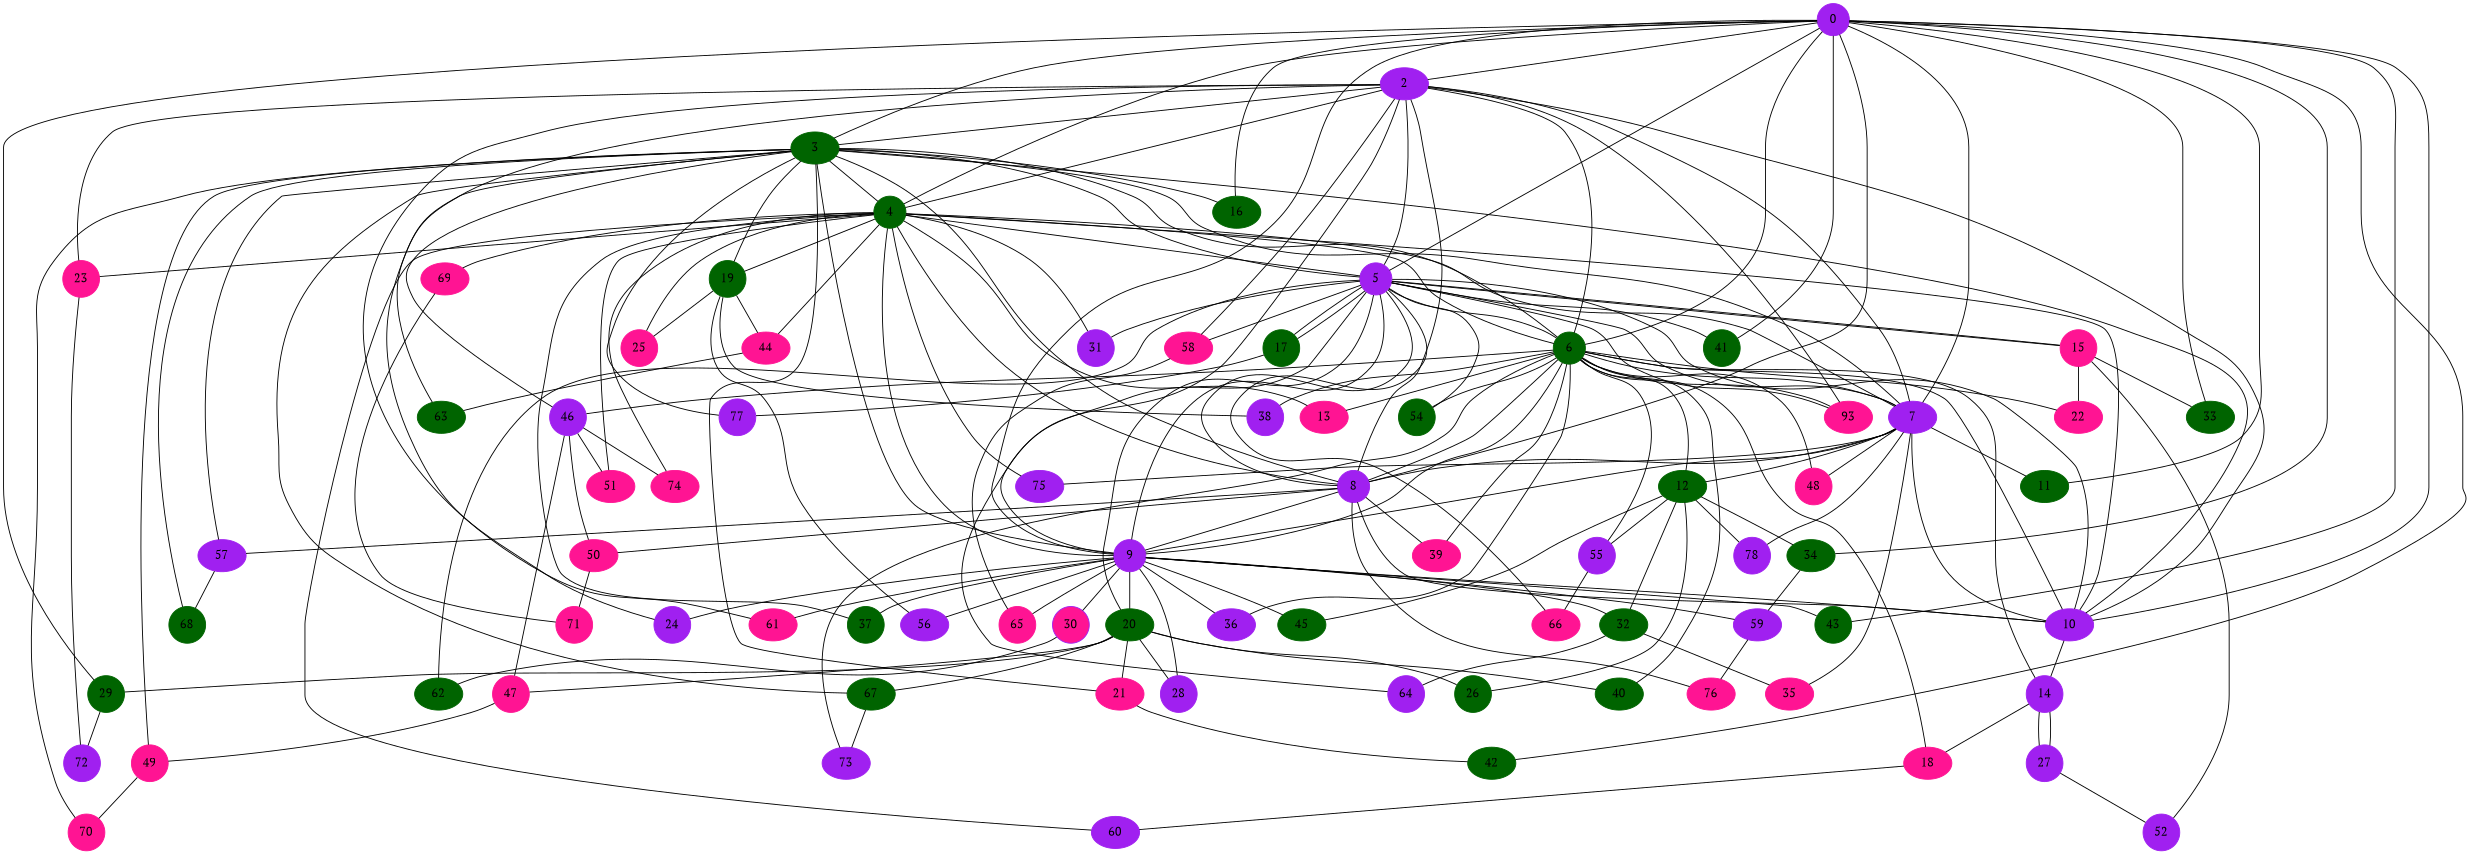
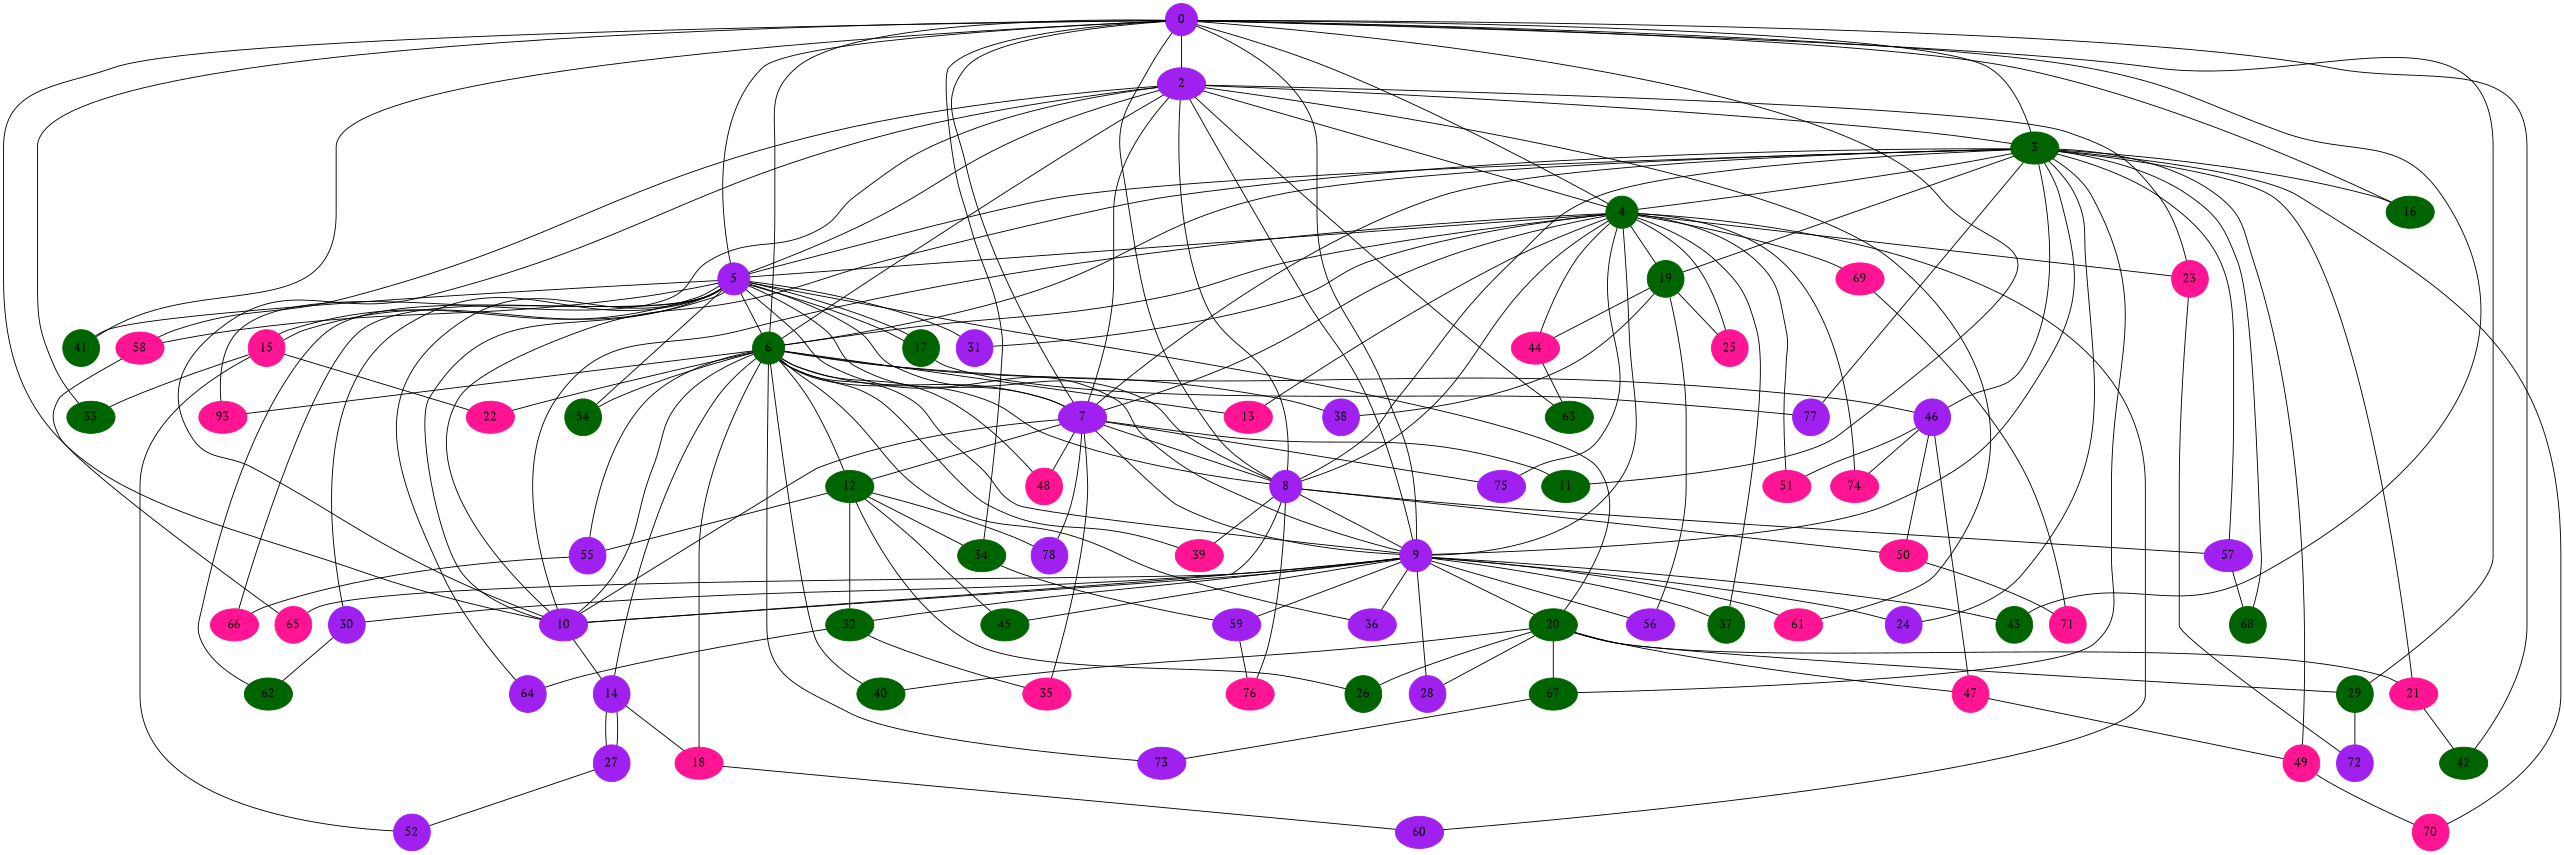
  graph {
    fontname="PT Serif"
    node [color=purple fontname="PT Serif" shape=ellipse style=filled]
    edge [fontname="PT Serif"]
    n1 [label=0 shape=circle]
    2
    3 [color=darkgreen]
    4 [color=darkgreen shape=circle]
    5 [shape=circle]
    6 [color=darkgreen shape=circle]
    7
    8 [shape=circle]
    9 [shape=circle]
    10
    11 [color=darkgreen]
    16 [color=darkgreen]
    29 [color=darkgreen shape=circle]
    33 [color=darkgreen]
    34 [color=darkgreen]
    41 [color=darkgreen shape=circle]
    42 [color=darkgreen]
    43 [color=darkgreen shape=circle]
    23 [color=deeppink shape=circle]
    n20 [color=deeppink label=93]
    58 [color=deeppink]
    61 [color=deeppink]
    63 [color=darkgreen]
    19 [color=darkgreen shape=circle]
    21 [color=deeppink]
    24 [shape=circle]
    46 [shape=circle]
    49 [color=deeppink shape=circle]
    57
    67 [color=darkgreen]
    68 [color=darkgreen shape=circle]
    70 [color=deeppink shape=circle]
    77 [shape=circle]
    13 [color=deeppink]
    25 [color=deeppink shape=circle]
    31 [shape=circle]
    37 [color=darkgreen shape=circle]
    44 [color=deeppink]
    51 [color=deeppink]
    60
    69 [color=deeppink]
    74 [color=deeppink]
    75
    15 [color=deeppink shape=circle]
    17 [color=darkgreen shape=circle]
    20 [color=darkgreen]
-   30 [shape=circle fillcolor=deeppink]
+   30 [shape=circle]
    54 [color=darkgreen shape=circle]
    62 [color=darkgreen]
    64 [shape=circle]
    66 [color=deeppink]
    12 [color=darkgreen]
    14 [shape=circle]
    18 [color=deeppink]
    22 [color=deeppink]
    36
    38 [shape=circle]
    39 [color=deeppink]
    40 [color=darkgreen]
    48 [color=deeppink shape=circle]
    55 [shape=circle]
    73
    35 [color=deeppink]
    78 [shape=circle]
    50 [color=deeppink]
    76 [color=deeppink]
    28 [shape=circle]
    32 [color=darkgreen]
    45 [color=darkgreen]
    56
    59
    65 [color=deeppink shape=circle]
    72 [shape=circle]
    47 [color=deeppink shape=circle]
    71 [color=deeppink shape=circle]
    52 [shape=circle]
    26 [color=darkgreen shape=circle]
    27 [shape=circle]
    n1 -- 2
    n1 -- 3
    n1 -- 4
    n1 -- 5
    n1 -- 6
    n1 -- 7
    n1 -- 8
    n1 -- 9
    n1 -- 10
    n1 -- 11
    n1 -- 16
    n1 -- 29
    n1 -- 33
    n1 -- 34
    n1 -- 41
    n1 -- 42
    n1 -- 43
    2 -- 3
    2 -- 4
    2 -- 5
    2 -- 6
    2 -- 7
    2 -- 8
    2 -- 9
    2 -- 10
    2 -- 23
    2 -- n20
    2 -- 58
    2 -- 61
    2 -- 63
    3 -- 4
    3 -- 5
    3 -- 6
    3 -- 7
    3 -- 8
    3 -- 9
    3 -- 10
    3 -- 16
    3 -- 19
    3 -- 21
    3 -- 24
    3 -- 46
    3 -- 49
    3 -- 57
    3 -- 67
    3 -- 68
    3 -- 70
    3 -- 77
    4 -- 5
    4 -- 6
    4 -- 7
    4 -- 8
    4 -- 9
    4 -- 10
    4 -- 23
    4 -- 19
    4 -- 13
    4 -- 25
    4 -- 31
    4 -- 37
    4 -- 44
    4 -- 51
    4 -- 60
    4 -- 69
    4 -- 74
    4 -- 75
    5 -- 6
    5 -- 7
    5 -- 8
    5 -- 9
    5 -- 10
    5 -- 41
    5 -- 58
    5 -- 31
    5 -- 15
    5 -- 15
    5 -- 17
    5 -- 17
    5 -- 20
-   5 -- n20
+   5 -- 30
    5 -- 54
    5 -- 62
    5 -- 64
    5 -- 66
    6 -- 7
    6 -- 8
    6 -- 9
    6 -- 10
    6 -- n20
    6 -- 46
    6 -- 13
    6 -- 54
    6 -- 12
    6 -- 14
    6 -- 18
    6 -- 22
    6 -- 36
    6 -- 38
    6 -- 39
    6 -- 40
    6 -- 48
    6 -- 55
    6 -- 73
    7 -- 8
    7 -- 9
    7 -- 10
    7 -- 11
    7 -- 75
    7 -- 12
    7 -- 48
    7 -- 35
    7 -- 78
    8 -- 9
    8 -- 10
    8 -- 57
    8 -- 39
    8 -- 50
    8 -- 76
    9 -- 10
    9 -- 43
    9 -- 61
    9 -- 24
    9 -- 37
    9 -- 20
    9 -- 30
    9 -- 36
    9 -- 28
    9 -- 32
    9 -- 45
    9 -- 56
    9 -- 59
    9 -- 65
    10 -- 14
    29 -- 72
    34 -- 59
    23 -- 72
    58 -- 65
    19 -- 25
    19 -- 44
    19 -- 38
    19 -- 56
    21 -- 42
    46 -- 51
    46 -- 74
    46 -- 50
    46 -- 47
    49 -- 70
    57 -- 68
    67 -- 73
    44 -- 63
    69 -- 71
    15 -- 33
    15 -- 22
    15 -- 52
    17 -- 77
    20 -- 29
    20 -- 21
    20 -- 67
    20 -- 40
    20 -- 28
    20 -- 47
    20 -- 26
    30 -- 62
    12 -- 34
    12 -- 55
    12 -- 78
    12 -- 32
    12 -- 45
    12 -- 26
    14 -- 18
    14 -- 27
    14 -- 27
    18 -- 60
    55 -- 66
    50 -- 71
    32 -- 64
    32 -- 35
    59 -- 76
    47 -- 49
    27 -- 52
  }
